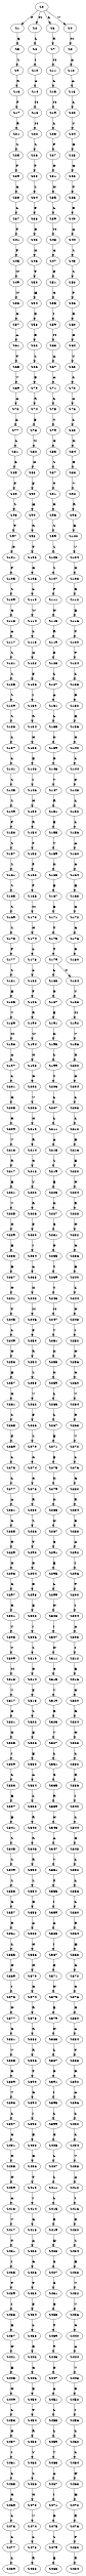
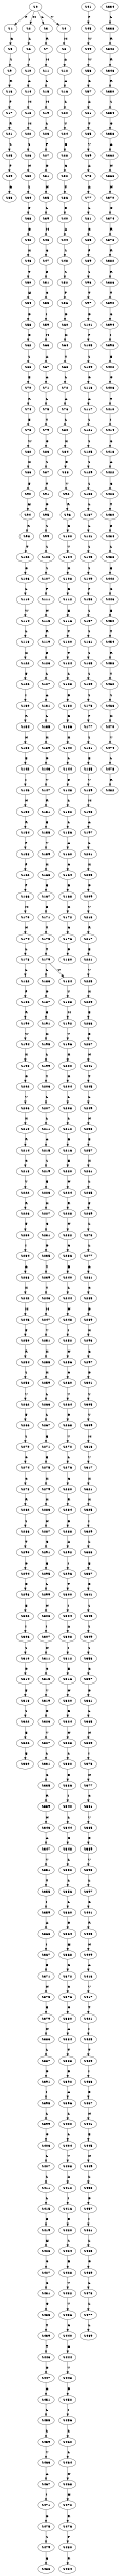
  strict digraph {
    S0
    S1
    S2
    S3
    S4
    S5
    S6
    S7
    S8
    S9
    S10
    S11
    S12
    S13
    S14
    S15
    S16
    S17
    S18
    S19
    S20
    S21
    S22
    S23
    S24
    S25
    S26
    S27
    S28
    S29
    S30
    S31
    S32
    S33
    S34
    S35
    S36
-   S37
    S38
    S39
    S40
    S41
    S42
    S43
    S44
    S45
    S46
    S47
    S48
    S49
    S50
    S51
    S52
    S53
    S54
    S55
    S56
    S57
    S58
    S59
    S60
    S61
    S62
    S63
    S64
    S65
    S66
    S67
    S68
    S69
    S70
    S71
    S72
    S73
    S74
    S75
    S76
    S77
    S78
    S79
    S80
    S81
    S82
    S83
    S84
    S85
    S86
    S87
    S88
    S89
    S90
    S91
    S92
    S93
    S94
    S95
    S96
    S97
    S98
    S99
    S100
    S101
    S102
    S103
    S104
    S105
    S106
    S107
    S108
    S109
    S110
    S111
    S112
    S113
    S114
    S115
    S116
    S117
    S118
    S119
    S120
    S121
    S122
    S123
    S124
    S125
    S126
    S127
    S128
    S129
    S130
    S131
    S132
    S133
    S134
    S135
    S136
    S137
    S138
    S139
    S140
    S141
    S142
    S143
    S144
    S145
    S146
    S147
    S148
    S149
    S150
    S151
    S152
    S153
    S154
    S155
    S156
    S157
    S158
    S159
    S160
    S161
    S162
    S163
    S164
    S165
    S166
    S167
    S168
    S169
    S170
    S171
    S172
    S173
    S174
    S175
    S176
    S177
    S178
    S179
    S180
    S181
    S182
    S183
    S184
    S185
    S186
    S187
    S188
    S189
    S190
    S191
    S192
    S193
    S194
    S195
    S196
    S197
    S198
    S199
    S200
    S201
    S202
    S203
    S204
    S205
    S206
    S207
    S208
    S209
    S210
    S211
    S212
    S213
    S214
    S215
    S216
    S217
    S218
    S219
    S220
    S221
    S222
    S223
    S224
    S225
    S226
    S227
    S228
    S229
    S230
    S231
    S232
    S233
    S234
    S235
    S236
    S237
    S238
    S239
    S240
    S241
    S242
    S243
    S244
    S245
    S246
    S247
    S248
    S249
    S250
    S251
    S252
    S253
    S254
    S255
    S256
    S257
    S258
    S259
    S260
    S261
    S262
    S263
    S264
    S265
    S266
    S267
    S268
    S269
    S270
    S271
    S272
    S273
    S274
    S275
    S276
    S277
    S278
    S279
    S280
    S281
    S282
    S283
    S284
    S285
    S286
    S287
    S288
    S289
    S290
    S291
    S292
    S293
    S294
    S295
    S296
    S297
    S298
    S299
    S300
    S301
    S302
    S303
    S304
    S305
    S306
    S307
    S308
    S309
    S310
    S311
    S312
    S313
    S314
    S315
    S316
    S317
    S318
    S319
    S320
    S321
    S322
    S323
    S324
    S325
    S326
    S327
    S328
    S329
    S330
    S331
    S332
    S333
    S334
    S335
    S336
    S337
    S338
    S339
    S340
    S341
    S342
    S343
    S344
    S345
    S346
    S347
    S348
    S349
    S350
    S351
    S352
    S353
    S354
    S355
    S356
    S357
    S358
    S359
    S360
    S361
    S362
    S363
    S364
    S365
    S366
    S367
    S368
    S369
    S370
    S371
    S372
    S373
    S374
    S375
    S376
    S377
    S378
    S379
    S380
    S381
    S382
    S383
    S384
    S385
    S386
    S387
    S388
    S389
    S390
    S391
    S392
    S393
    S394
    S395
    S396
    S397
    S398
    S399
    S400
    S401
    S402
    S403
    S404
    S405
    S406
    S407
    S408
    S409
    S410
    S411
    S412
    S413
    S414
    S415
    S416
    S417
    S418
    S419
    S420
    S421
    S422
    S423
    S424
    S425
    S426
    S427
    S428
    S429
    S430
    S431
    S432
    S433
    S434
    S435
    S436
    S437
    S438
    S439
    S440
    S441
    S442
    S443
    S444
    S445
    S446
    S447
    S448
    S449
    S450
    S451
    S452
    S453
    S454
    S455
    S456
    S457
    S458
    S459
    S460
    S461
    S462
    S463
    S464
    S465
    S466
    S467
    S468
    S469
    S470
    S471
    S472
    S473
    S474
    S475
    S476
    S477
    S478
    S479
    S480
    n482 [label=S489]
    S482
    S483
    S484
    S0 -> S1 [label=P]
    S0 -> S2 [label=M]
    S0 -> S3 [label=L]
    S0 -> S4 [label=V]
    S1 -> S5 [label=G]
    S2 -> S6 [label=L]
    S3 -> S7 [label=R]
    S4 -> S8 [label=M]
    S5 -> S9 [label=S]
    S6 -> S10 [label=I]
    S7 -> S11 [label=M]
    S8 -> S12 [label=A]
    S9 -> S13 [label=R]
    S10 -> S14 [label=A]
    S11 -> S15 [label=L]
    S12 -> S16 [label=A]
    S13 -> S17 [label=P]
    S14 -> S18 [label=M]
    S15 -> S19 [label=M]
    S16 -> S20 [label=L]
    S17 -> S21 [label=R]
    S18 -> S22 [label=M]
    S19 -> S23 [label=L]
    S20 -> S24 [label=Y]
    S21 -> S25 [label=S]
    S22 -> S26 [label=S]
    S23 -> S27 [label=P]
    S24 -> S28 [label=Q]
    S25 -> S29 [label=P]
-   S26 -> S30 [label=P]
+   S26 -> S30 [label=N]
    S27 -> S31 [label=D]
    S28 -> S32 [label=G]
    S29 -> S33 [label=G]
    S30 -> S34 [label=S]
    S31 -> S35 [label=N]
    S32 -> S36 [label=T]
-   S33 -> S37 [label=L]
    S34 -> S38 [label=F]
    S35 -> S39 [label=L]
    S36 -> S40 [label=D]
-   S37 -> S41 [label=P]
    S38 -> S42 [label=Q]
    S39 -> S43 [label=M]
    S40 -> S44 [label=A]
    S41 -> S45 [label=P]
    S42 -> S46 [label=K]
    S43 -> S47 [label=G]
    S44 -> S48 [label=S]
    S45 -> S49 [label=W]
    S46 -> S50 [label=T]
    S47 -> S51 [label=F]
    S48 -> S52 [label=S]
    S49 -> S53 [label=W]
    S50 -> S54 [label=H]
    S51 -> S55 [label=C]
    S52 -> S56 [label=P]
    S53 -> S57 [label=G]
    S54 -> S58 [label=D]
    S55 -> S59 [label=I]
    S56 -> S60 [label=D]
    S57 -> S61 [label=A]
    S58 -> S62 [label=D]
    S59 -> S63 [label=M]
    S60 -> S64 [label=K]
    S61 -> S65 [label=T]
    S62 -> S66 [label=S]
    S63 -> S67 [label=A]
    S64 -> S68 [label=Y]
    S65 -> S69 [label=V]
    S66 -> S70 [label=E]
    S67 -> S71 [label=A]
    S68 -> S72 [label=L]
    S69 -> S73 [label=A]
    S70 -> S74 [label=R]
    S71 -> S75 [label=L]
    S72 -> S76 [label=A]
    S73 -> S77 [label=A]
    S74 -> S78 [label=E]
    S75 -> S79 [label=Y]
    S76 -> S80 [label=L]
    S77 -> S81 [label=L]
    S78 -> S82 [label=W]
    S79 -> S83 [label=Q]
    S80 -> S84 [label=K]
    S81 -> S85 [label=C]
    S82 -> S86 [label=K]
    S83 -> S87 [label=S]
    S84 -> S88 [label=D]
    S85 -> S89 [label=P]
    S86 -> S90 [label=F]
    S87 -> S91 [label=T]
    S88 -> S92 [label=V]
    S89 -> S93 [label=S]
    S90 -> S94 [label=H]
    S91 -> S95 [label=D]
    S92 -> S96 [label=R]
    S93 -> S97 [label=T]
    S94 -> S98 [label=R]
    S95 -> S99 [label=S]
    S96 -> S100 [label=E]
    S97 -> S101 [label=D]
    S98 -> S102 [label=T]
    S99 -> S103 [label=S]
    S100 -> S104 [label=V]
    S101 -> S105 [label=P]
    S102 -> S106 [label=Q]
    S103 -> S107 [label=S]
    S104 -> S108 [label=K]
    S105 -> S109 [label=S]
    S106 -> S110 [label=L]
    S107 -> S111 [label=P]
    S108 -> S112 [label=E]
    S109 -> S113 [label=G]
    S110 -> S114 [label=W]
    S111 -> S115 [label=N]
    S112 -> S116 [label=E]
    S113 -> S117 [label=A]
    S114 -> S118 [label=L]
    S115 -> S119 [label=R]
    S116 -> S120 [label=T]
    S117 -> S121 [label=S]
    S118 -> S122 [label=K]
    S119 -> S123 [label=F]
    S120 -> S124 [label=T]
    S121 -> S125 [label=S]
    S122 -> S126 [label=F]
    S123 -> S127 [label=L]
    S124 -> S128 [label=L]
    S125 -> S129 [label=S]
    S126 -> S130 [label=I]
    S127 -> S131 [label=A]
    S128 -> S132 [label=D]
    S129 -> S133 [label=S]
    S130 -> S134 [label=R]
    S131 -> S135 [label=L]
    S132 -> S136 [label=E]
    S133 -> S137 [label=L]
    S134 -> S138 [label=N]
    S135 -> S139 [label=K]
    S136 -> S140 [label=K]
    S137 -> S141 [label=L]
    S138 -> S142 [label=E]
    S139 -> S143 [label=D]
    S140 -> S144 [label=L]
    S141 -> S145 [label=S]
    S142 -> S146 [label=I]
    S143 -> S147 [label=V]
    S144 -> S148 [label=F]
    S145 -> S149 [label=S]
    S146 -> S150 [label=N]
    S147 -> S151 [label=R]
    S148 -> S152 [label=L]
    S149 -> S153 [label=P]
    S150 -> S154 [label=R]
    S151 -> S155 [label=E]
    S152 -> S156 [label=L]
    S153 -> S157 [label=S]
    S154 -> S158 [label=P]
    S155 -> S159 [label=V]
    S156 -> S160 [label=A]
    S157 -> S161 [label=S]
    S158 -> S162 [label=P]
    S159 -> S163 [label=K]
    S160 -> S164 [label=C]
    S161 -> S165 [label=S]
    S162 -> S166 [label=P]
    S163 -> S167 [label=E]
    S164 -> S168 [label=E]
    S165 -> S169 [label=S]
    S166 -> S170 [label=M]
    S167 -> S171 [label=E]
    S168 -> S172 [label=K]
    S169 -> S173 [label=S]
    S170 -> S174 [label=N]
    S171 -> S175 [label=T]
    S172 -> S176 [label=G]
    S173 -> S177 [label=P]
    S174 -> S178 [label=L]
    S175 -> S179 [label=T]
    S176 -> S180 [label=D]
    S177 -> S181 [label=S]
    S178 -> S182 [label=L]
    S179 -> S183 [label=L]
    S179 -> S184 [label=Y]
    S181 -> S185 [label=E]
    S182 -> S186 [label=P]
    S183 -> S187 [label=D]
    S184 -> S188 [label=Y]
    S185 -> S189 [label=V]
    S186 -> S190 [label=R]
    S187 -> S191 [label=E]
    S188 -> S192 [label=M]
    S189 -> S193 [label=M]
    S190 -> S194 [label=W]
    S191 -> S195 [label=K]
    S192 -> S196 [label=V]
    S193 -> S197 [label=A]
    S194 -> S198 [label=K]
    S195 -> S199 [label=L]
    S196 -> S200 [label=K]
    S197 -> S201 [label=L]
    S198 -> S202 [label=Q]
    S199 -> S203 [label=Y]
    S200 -> S204 [label=K]
    S201 -> S205 [label=K]
    S202 -> S206 [label=V]
    S203 -> S207 [label=L]
    S204 -> S208 [label=L]
    S205 -> S209 [label=D]
    S206 -> S210 [label=K]
    S207 -> S211 [label=L]
    S208 -> S212 [label=L]
    S209 -> S213 [label=V]
    S210 -> S214 [label=R]
    S211 -> S215 [label=A]
    S212 -> S216 [label=E]
    S213 -> S217 [label=R]
    S214 -> S218 [label=C]
    S215 -> S219 [label=S]
    S216 -> S220 [label=E]
    S217 -> S221 [label=E]
    S218 -> S222 [label=Y]
    S219 -> S223 [label=E]
    S220 -> S224 [label=N]
    S221 -> S225 [label=V]
    S222 -> S226 [label=R]
    S223 -> S227 [label=K]
    S224 -> S228 [label=R]
    S225 -> S229 [label=K]
    S226 -> S230 [label=F]
    S227 -> S231 [label=G]
    S228 -> S232 [label=N]
    S229 -> S233 [label=E]
    S230 -> S234 [label=I]
    S231 -> S235 [label=D]
    S232 -> S236 [label=G]
    S233 -> S237 [label=E]
    S234 -> S238 [label=A]
    S235 -> S239 [label=Y]
    S236 -> S240 [label=E]
    S237 -> S241 [label=N]
    S238 -> S242 [label=K]
    S239 -> S243 [label=Y]
    S240 -> S244 [label=L]
    S241 -> S245 [label=T]
    S242 -> S246 [label=M]
    S243 -> S247 [label=M]
    S244 -> S248 [label=N]
    S245 -> S249 [label=L]
    S246 -> S250 [label=F]
    S247 -> S251 [label=V]
    S248 -> S252 [label=I]
    S249 -> S253 [label=N]
    S250 -> S254 [label=R]
    S251 -> S255 [label=K]
    S252 -> S256 [label=N]
    S253 -> S257 [label=E]
    S254 -> S258 [label=S]
    S255 -> S259 [label=K]
    S256 -> S260 [label=C]
    S257 -> S261 [label=K]
    S258 -> S262 [label=V]
    S259 -> S263 [label=L]
    S260 -> S264 [label=V]
    S261 -> S265 [label=L]
    S262 -> S266 [label=F]
    S263 -> S267 [label=L]
    S264 -> S268 [label=D]
    S265 -> S269 [label=F]
    S266 -> S270 [label=S]
    S267 -> S271 [label=E]
    S268 -> S272 [label=V]
    S269 -> S273 [label=L]
    S270 -> S274 [label=C]
    S271 -> S275 [label=E]
    S272 -> S276 [label=L]
    S273 -> S277 [label=L]
    S274 -> S278 [label=C]
    S275 -> S279 [label=K]
    S276 -> S280 [label=G]
    S277 -> S281 [label=A]
    S278 -> S282 [label=R]
    S279 -> S283 [label=K]
    S280 -> S284 [label=R]
    S281 -> S285 [label=C]
    S282 -> S286 [label=S]
    S283 -> S287 [label=N]
    S284 -> S288 [label=D]
    S285 -> S289 [label=D]
    S286 -> S290 [label=T]
    S287 -> S291 [label=G]
    S288 -> S292 [label=A]
    S289 -> S293 [label=K]
    S290 -> S294 [label=D]
    S291 -> S295 [label=E]
    S292 -> S296 [label=I]
    S293 -> S297 [label=G]
    S294 -> S298 [label=D]
    S295 -> S299 [label=L]
    S296 -> S300 [label=T]
    S297 -> S301 [label=D]
    S298 -> S302 [label=E]
    S299 -> S303 [label=N]
    S300 -> S304 [label=I]
    S301 -> S305 [label=Y]
    S302 -> S306 [label=I]
    S303 -> S307 [label=I]
    S304 -> S308 [label=A]
    S305 -> S309 [label=Y]
    S306 -> S310 [label=S]
    S307 -> S311 [label=N]
    S308 -> S312 [label=I]
    S309 -> S313 [label=M]
    S310 -> S314 [label=D]
    S311 -> S315 [label=C]
    S312 -> S316 [label=E]
    S313 -> S317 [label=V]
    S314 -> S318 [label=F]
    S315 -> S319 [label=V]
    S316 -> S320 [label=N]
    S317 -> S321 [label=K]
    S318 -> S322 [label=S]
    S319 -> S323 [label=D]
    S320 -> S324 [label=E]
    S321 -> S325 [label=K]
    S322 -> S326 [label=E]
    S323 -> S327 [label=V]
    S324 -> S328 [label=N]
    S325 -> S329 [label=I]
    S326 -> S330 [label=E]
    S327 -> S331 [label=L]
    S328 -> S332 [label=L]
    S329 -> S333 [label=L]
-   S330 -> S334 [label=A]
    S331 -> S335 [label=G]
    S332 -> S336 [label=D]
    S333 -> S337 [label=E]
    S334 -> S338 [label=L]
    S335 -> S339 [label=R]
    S336 -> S340 [label=I]
    S337 -> S341 [label=E]
    S338 -> S342 [label=R]
    S339 -> S343 [label=N]
    S340 -> S344 [label=L]
    S341 -> S345 [label=S]
    S342 -> S346 [label=R]
    S343 -> S347 [label=A]
    S344 -> S348 [label=Q]
    S345 -> S349 [label=S]
    S346 -> S350 [label=R]
    S347 -> S351 [label=V]
    S348 -> S352 [label=L]
    S349 -> S353 [label=S]
    S350 -> S354 [label=S]
    S351 -> S355 [label=T]
    S352 -> S356 [label=L]
    S353 -> S357 [label=G]
    S354 -> S358 [label=Q]
    S355 -> S359 [label=I]
    S356 -> S360 [label=L]
    S357 -> S361 [label=D]
    S358 -> S362 [label=A]
    S359 -> S363 [label=A]
    S360 -> S364 [label=D]
    S361 -> S365 [label=L]
    S362 -> S366 [label=N]
    S363 -> S367 [label=I]
    S364 -> S368 [label=H]
    S365 -> S369 [label=N]
    S366 -> S370 [label=N]
    S367 -> S371 [label=E]
    S368 -> S372 [label=G]
    S369 -> S373 [label=I]
    S370 -> S374 [label=Q]
    S371 -> S375 [label=N]
    S372 -> S376 [label=C]
    S373 -> S377 [label=N]
    S374 -> S378 [label=R]
    S375 -> S379 [label=E]
    S376 -> S380 [label=Q]
    S377 -> S381 [label=C]
    S378 -> S382 [label=R]
    S379 -> S383 [label=N]
    S380 -> S384 [label=A]
    S381 -> S385 [label=V]
    S382 -> S386 [label=R]
    S383 -> S387 [label=L]
    S384 -> S388 [label=T]
    S385 -> S389 [label=D]
    S386 -> S390 [label=T]
    S387 -> S391 [label=D]
    S388 -> S392 [label=D]
    S389 -> S393 [label=V]
    S390 -> S394 [label=G]
    S391 -> S395 [label=I]
    S392 -> S396 [label=A]
    S393 -> S397 [label=L]
    S394 -> S398 [label=I]
    S395 -> S399 [label=L]
    S396 -> S400 [label=L]
    S397 -> S401 [label=G]
    S398 -> S402 [label=E]
    S399 -> S403 [label=Q]
    S400 -> S404 [label=L]
    S401 -> S405 [label=R]
    S402 -> S406 [label=Q]
    S403 -> S407 [label=L]
    S404 -> S408 [label=V]
    S405 -> S409 [label=N]
    S406 -> S410 [label=T]
    S407 -> S411 [label=L]
    S408 -> S412 [label=A]
    S409 -> S413 [label=A]
    S410 -> S414 [label=I]
    S411 -> S415 [label=L]
    S412 -> S416 [label=I]
    S413 -> S417 [label=V]
    S414 -> S418 [label=G]
    S415 -> S419 [label=E]
    S416 -> S420 [label=D]
    S417 -> S421 [label=T]
    S418 -> S422 [label=A]
    S419 -> S423 [label=H]
    S420 -> S424 [label=S]
    S421 -> S425 [label=I]
    S422 -> S426 [label=G]
    S423 -> S427 [label=G]
    S424 -> S428 [label=E]
    S425 -> S429 [label=T]
    S426 -> S430 [label=T]
    S427 -> S431 [label=C]
    S428 -> S432 [label=V]
    S429 -> S433 [label=I]
    S430 -> S434 [label=F]
    S431 -> S435 [label=Q]
    S432 -> S436 [label=V]
    S433 -> S437 [label=E]
    S434 -> S438 [label=L]
    S435 -> S439 [label=T]
    S436 -> S440 [label=G]
    S437 -> S441 [label=N]
    S438 -> S442 [label=E]
    S439 -> S443 [label=T]
    S440 -> S444 [label=A]
    S441 -> S445 [label=E]
    S442 -> S446 [label=G]
    S443 -> S447 [label=D]
    S444 -> S448 [label=V]
    S445 -> S449 [label=N]
    S446 -> S450 [label=E]
    S447 -> S451 [label=A]
    S448 -> S452 [label=D]
    S449 -> S453 [label=L]
    S450 -> S454 [label=T]
    S451 -> S455 [label=L]
    S452 -> S456 [label=I]
    S453 -> S457 [label=D]
    S454 -> S458 [label=R]
    S455 -> S459 [label=L]
    S456 -> S460 [label=L]
    S457 -> S461 [label=I]
    S458 -> S462 [label=Y]
    S459 -> S463 [label=V]
    S460 -> S464 [label=L]
    S461 -> S465 [label=L]
    S462 -> S466 [label=S]
    S463 -> S467 [label=A]
    S464 -> S468 [label=N]
    S465 -> S469 [label=Q]
    S466 -> S470 [label=K]
    S467 -> S471 [label=I]
    S468 -> S472 [label=H]
    S469 -> S473 [label=L]
    S470 -> S474 [label=V]
    S471 -> S475 [label=D]
    S472 -> S476 [label=R]
    S473 -> S477 [label=L]
    S474 -> S478 [label=L]
    S475 -> S479 [label=S]
    S476 -> S480 [label=P]
    S477 -> n482 [label=L]
    S478 -> S482 [label=R]
    S479 -> S483 [label=E]
    S480 -> S484 [label=R]
  }
